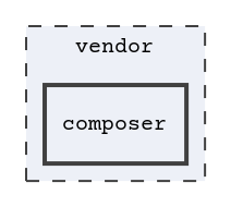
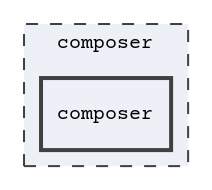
  digraph {
    compound=true
    fontname="Courier Prime"
    n1 [color=grey25 fillcolor="#edf0f7" fontname="Courier Prime" fontsize=10 label=composer shape=box style="filled,bold,"]
    subgraph cluster_1 {
      bgcolor="#edf0f7"
      fontsize=10
-     label=vendor
+     label=composer
      pencolor=grey25
      style="filled,dashed,"
      n1
    }
  }
